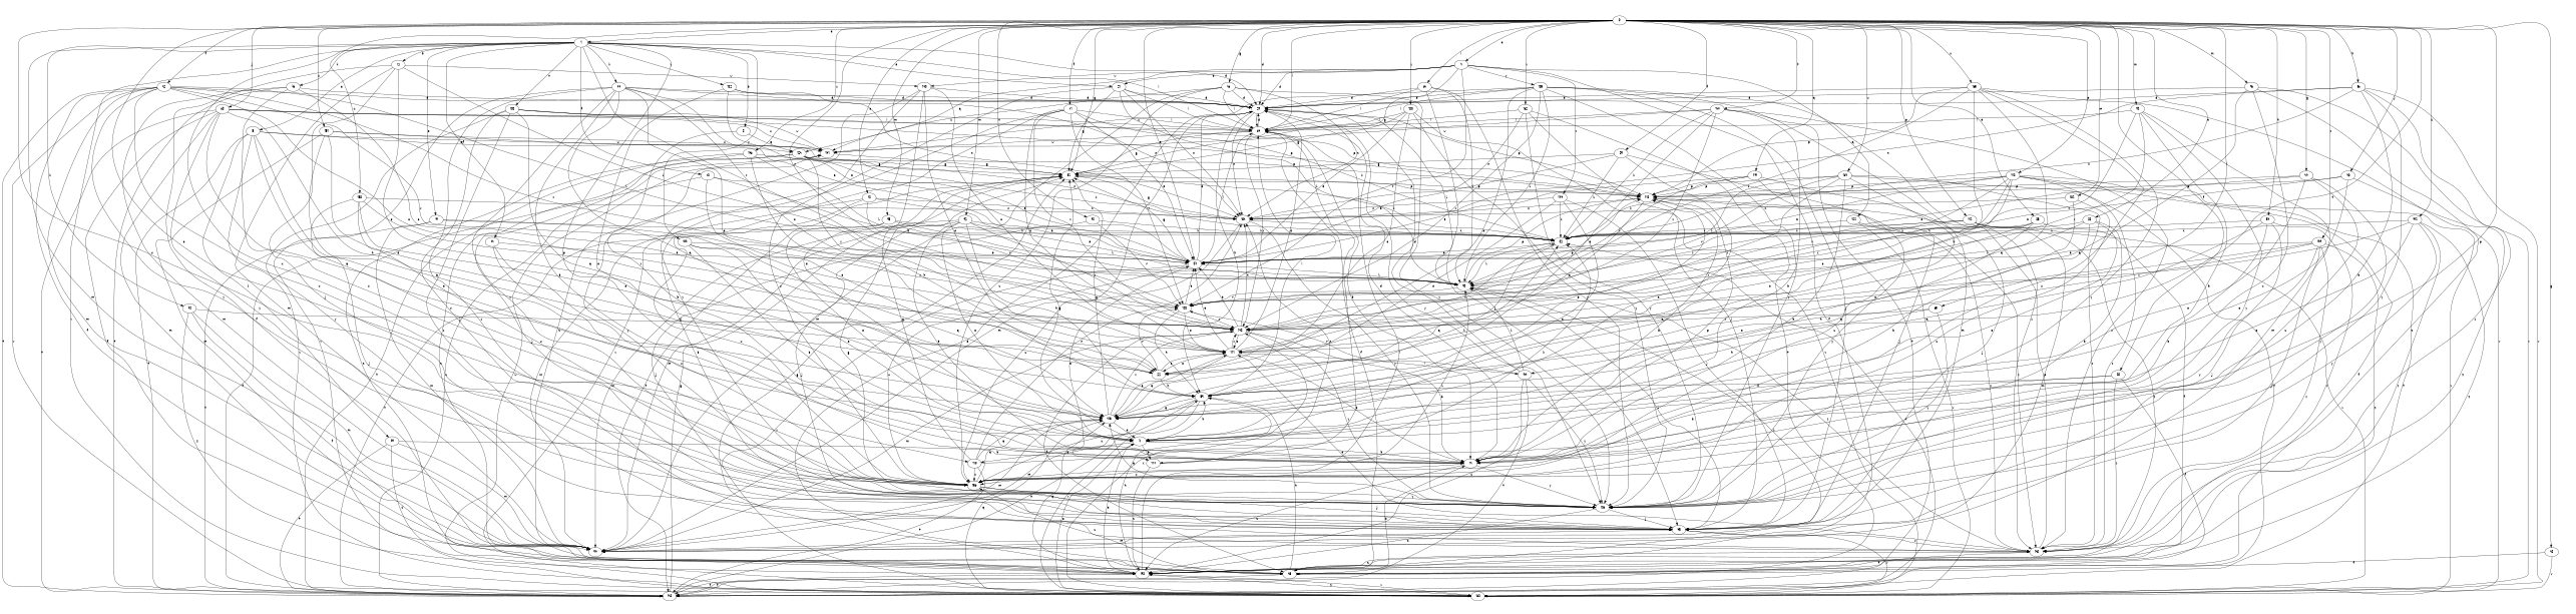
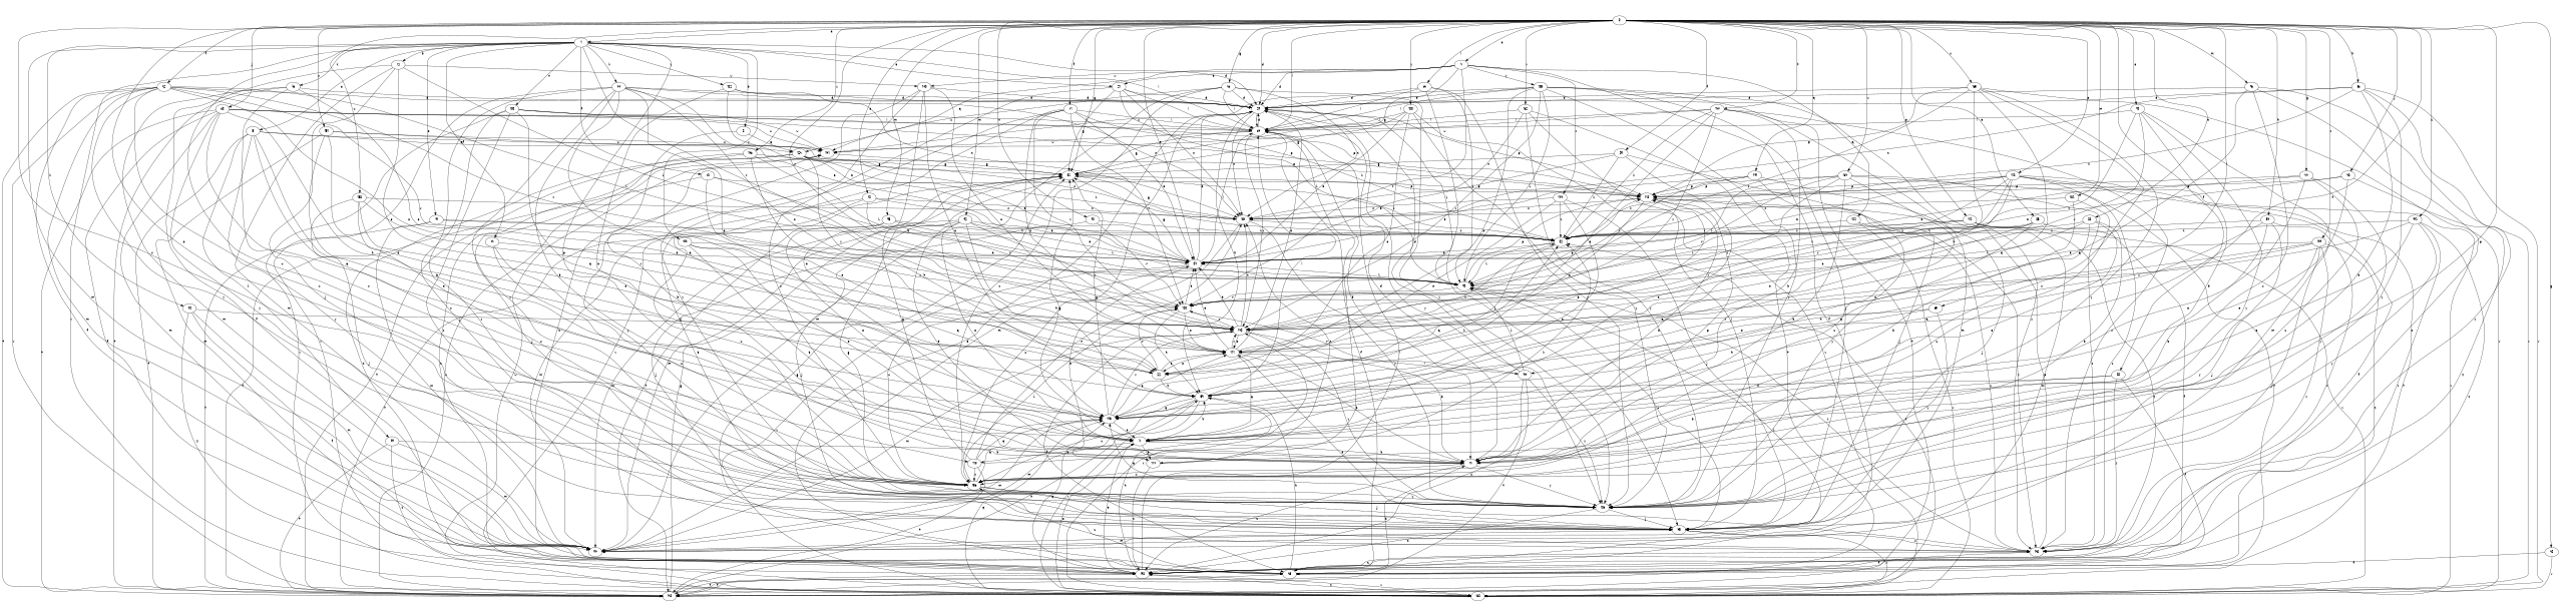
  strict digraph {
    fontname="Patrick Hand"
    node [fontname="Patrick Hand"]
    edge [fontname="Patrick Hand"]
    0
    1
    4
    18
    29
    33
    35
    37
    38
    39
    41
    42
    46
    47
    48
    52
    56
    57
    64
    65
    67
    68
    70
    92
    93
    95
    96
    98
    102
    110
    112
    113
    117
    119
    133
    139
    144
    147
    151
    153
    156
    162
    165
    167
    176
    180
    192
    5
    8
    12
    19
    21
    43
    44
    76
    77
    78
    97
    103
    163
    182
    183
    45
    122
    124
    170
    177
    185
    104
    186
    59
    90
    118
    7
    14
    82
    125
    111
    140
    75
    178
    148
    171
    193
    22
    89
    0 -> 1 [label=a]
    0 -> 4 [label=a]
    0 -> 18 [label=c]
    0 -> 29 [label=d]
    0 -> 33 [label=e]
    0 -> 35 [label=e]
    0 -> 37 [label=e]
    0 -> 38 [label=f]
    0 -> 39 [label=f]
    0 -> 41 [label=f]
    0 -> 42 [label=f]
    0 -> 46 [label=g]
    0 -> 47 [label=g]
    0 -> 48 [label=g]
    0 -> 52 [label=g]
    0 -> 56 [label=h]
    0 -> 57 [label=h]
    0 -> 64 [label=i]
    0 -> 65 [label=i]
    0 -> 67 [label=i]
    0 -> 68 [label=j]
    0 -> 70 [label=j]
    0 -> 92 [label=m]
-   0 -> 93 [label=m]
+   0 -> 93 [label=c]
    0 -> 95 [label=m]
    0 -> 96 [label=m]
    0 -> 98 [label=n]
    0 -> 102 [label=m]
    0 -> 110 [label=o]
    0 -> 112 [label=p]
    0 -> 113 [label=p]
    0 -> 117 [label=p]
    0 -> 119 [label=q]
    0 -> 133 [label=r]
    0 -> 139 [label=s]
    0 -> 144 [label=t]
    0 -> 147 [label=t]
    0 -> 151 [label=u]
    0 -> 153 [label=u]
    0 -> 156 [label=u]
    0 -> 162 [label=v]
    0 -> 165 [label=w]
    0 -> 167 [label=w]
    0 -> 176 [label=x]
    0 -> 180 [label=y]
    0 -> 192 [label=z]
    1 -> 29 [label=d]
    1 -> 67 [label=i]
    1 -> 117 [label=p]
    1 -> 133 [label=r]
    1 -> 156 [label=u]
    1 -> 5 [label=a]
    1 -> 8 [label=b]
    1 -> 12 [label=b]
    1 -> 19 [label=c]
    1 -> 21 [label=c]
    1 -> 43 [label=f]
    1 -> 44 [label=f]
    1 -> 76 [label=k]
    1 -> 77 [label=k]
    1 -> 78 [label=k]
    1 -> 97 [label=m]
    1 -> 103 [label=n]
    1 -> 163 [label=v]
    1 -> 182 [label=y]
    1 -> 183 [label=y]
    4 -> 29 [label=d]
    4 -> 52 [label=g]
    4 -> 133 [label=r]
    4 -> 21 [label=c]
    4 -> 45 [label=f]
    4 -> 122 [label=q]
    4 -> 124 [label=q]
    4 -> 170 [label=w]
    4 -> 177 [label=x]
    4 -> 185 [label=y]
    18 -> 37 [label=e]
    18 -> 133 [label=r]
    18 -> 156 [label=u]
    18 -> 97 [label=m]
    18 -> 104 [label=n]
    29 -> 67 [label=i]
    29 -> 97 [label=m]
    29 -> 104 [label=n]
    29 -> 186 [label=y]
    29 -> 59 [label=h]
    29 -> 90 [label=l]
    29 -> 118 [label=p]
    33 -> 90 [label=l]
    33 -> 7 [label=a]
    33 -> 14 [label=b]
    33 -> 82 [label=k]
    33 -> 125 [label=q]
    35 -> 45 [label=f]
    35 -> 7 [label=a]
    35 -> 82 [label=k]
    35 -> 125 [label=q]
    35 -> 111 [label=o]
    37 -> 29 [label=d]
    37 -> 52 [label=g]
    37 -> 67 [label=i]
    37 -> 156 [label=u]
    37 -> 163 [label=v]
    37 -> 90 [label=l]
    38 -> 45 [label=f]
    38 -> 59 [label=h]
    38 -> 14 [label=b]
    38 -> 140 [label=s]
    39 -> 37 [label=e]
    39 -> 52 [label=g]
    39 -> 7 [label=a]
    39 -> 82 [label=k]
    39 -> 75 [label=j]
    41 -> 37 [label=e]
    41 -> 67 [label=i]
    41 -> 133 [label=r]
    41 -> 163 [label=v]
    41 -> 82 [label=k]
    41 -> 111 [label=o]
    41 -> 75 [label=j]
    41 -> 178 [label=x]
    42 -> 29 [label=d]
    42 -> 133 [label=r]
    42 -> 156 [label=u]
    42 -> 97 [label=m]
    42 -> 163 [label=v]
    42 -> 45 [label=f]
    42 -> 186 [label=y]
    42 -> 90 [label=l]
    42 -> 111 [label=o]
    42 -> 178 [label=x]
    42 -> 148 [label=t]
    46 -> 29 [label=d]
    46 -> 67 [label=i]
    46 -> 156 [label=u]
    46 -> 97 [label=m]
    46 -> 104 [label=n]
    46 -> 186 [label=y]
    46 -> 171 [label=w]
    47 -> 37 [label=e]
    47 -> 156 [label=u]
    47 -> 186 [label=y]
    47 -> 118 [label=p]
    47 -> 7 [label=a]
    48 -> 163 [label=v]
    48 -> 45 [label=f]
    52 -> 97 [label=m]
    52 -> 118 [label=p]
    52 -> 82 [label=k]
    52 -> 148 [label=t]
    56 -> 29 [label=d]
    56 -> 163 [label=v]
    56 -> 104 [label=n]
    56 -> 186 [label=y]
    56 -> 14 [label=b]
    56 -> 82 [label=k]
    56 -> 140 [label=s]
    57 -> 14 [label=b]
    57 -> 82 [label=k]
    57 -> 125 [label=q]
    57 -> 140 [label=s]
    57 -> 75 [label=j]
    64 -> 29 [label=d]
    64 -> 67 [label=i]
    64 -> 186 [label=y]
    64 -> 90 [label=l]
    64 -> 75 [label=j]
    65 -> 186 [label=y]
    65 -> 59 [label=h]
    65 -> 178 [label=x]
    67 -> 29 [label=d]
    67 -> 52 [label=g]
    67 -> 45 [label=f]
    67 -> 14 [label=b]
    67 -> 178 [label=x]
    67 -> 171 [label=w]
    68 -> 67 [label=i]
    68 -> 97 [label=m]
    68 -> 45 [label=f]
    68 -> 186 [label=y]
    68 -> 59 [label=h]
    68 -> 118 [label=p]
    68 -> 125 [label=q]
    68 -> 148 [label=t]
    68 -> 171 [label=w]
    70 -> 37 [label=e]
    70 -> 118 [label=p]
    70 -> 7 [label=a]
    70 -> 193 [label=z]
    92 -> 37 [label=e]
    92 -> 97 [label=m]
    92 -> 59 [label=h]
    92 -> 7 [label=a]
    92 -> 14 [label=b]
    92 -> 82 [label=k]
    92 -> 75 [label=j]
    92 -> 178 [label=x]
    93 -> 67 [label=i]
    93 -> 133 [label=r]
    93 -> 97 [label=m]
    93 -> 186 [label=y]
    93 -> 14 [label=b]
    93 -> 178 [label=x]
    95 -> 90 [label=l]
    95 -> 7 [label=a]
    95 -> 82 [label=k]
    95 -> 148 [label=t]
    96 -> 29 [label=d]
    96 -> 156 [label=u]
    96 -> 163 [label=v]
    96 -> 125 [label=q]
    96 -> 193 [label=z]
    98 -> 133 [label=r]
    98 -> 82 [label=k]
    98 -> 75 [label=j]
    102 -> 156 [label=u]
    102 -> 104 [label=n]
    102 -> 14 [label=b]
    110 -> 52 [label=g]
    110 -> 156 [label=u]
    110 -> 104 [label=n]
    110 -> 82 [label=k]
    110 -> 125 [label=q]
    110 -> 148 [label=t]
    112 -> 97 [label=m]
    112 -> 163 [label=v]
    112 -> 90 [label=l]
    112 -> 82 [label=k]
    112 -> 178 [label=x]
    112 -> 193 [label=z]
    113 -> 37 [label=e]
    113 -> 133 [label=r]
    113 -> 163 [label=v]
    113 -> 45 [label=f]
    113 -> 118 [label=p]
    113 -> 82 [label=k]
    113 -> 111 [label=o]
    113 -> 140 [label=s]
    113 -> 178 [label=x]
    113 -> 148 [label=t]
    117 -> 37 [label=e]
    117 -> 67 [label=i]
    117 -> 104 [label=n]
    117 -> 193 [label=z]
    119 -> 37 [label=e]
    119 -> 186 [label=y]
    119 -> 90 [label=l]
    119 -> 118 [label=p]
    119 -> 75 [label=j]
    133 -> 37 [label=e]
    133 -> 59 [label=h]
    133 -> 118 [label=p]
    133 -> 111 [label=o]
    133 -> 178 [label=x]
    139 -> 37 [label=e]
    139 -> 186 [label=y]
    139 -> 59 [label=h]
    139 -> 111 [label=o]
    139 -> 140 [label=s]
    139 -> 75 [label=j]
    139 -> 193 [label=z]
    144 -> 29 [label=d]
    144 -> 133 [label=r]
    144 -> 186 [label=y]
    144 -> 90 [label=l]
    144 -> 148 [label=t]
    144 -> 193 [label=z]
    147 -> 67 [label=i]
    147 -> 97 [label=m]
    147 -> 14 [label=b]
    147 -> 82 [label=k]
    147 -> 140 [label=s]
    147 -> 178 [label=x]
    147 -> 171 [label=w]
    147 -> 22 [label=c]
    151 -> 97 [label=m]
    151 -> 118 [label=p]
    151 -> 125 [label=q]
    151 -> 171 [label=w]
    151 -> 22 [label=c]
    153 -> 156 [label=u]
    153 -> 104 [label=n]
    153 -> 75 [label=j]
    153 -> 178 [label=x]
    153 -> 22 [label=c]
    156 -> 186 [label=y]
-   156 -> 90 [label=l]
+   156 -> 133 [label=l]
    156 -> 125 [label=q]
    156 -> 75 [label=j]
    162 -> 67 [label=i]
    162 -> 104 [label=n]
    162 -> 186 [label=y]
    162 -> 75 [label=j]
    162 -> 148 [label=t]
    165 -> 29 [label=d]
    165 -> 156 [label=u]
    165 -> 163 [label=v]
    165 -> 186 [label=y]
    165 -> 59 [label=h]
    165 -> 90 [label=l]
    165 -> 118 [label=p]
    165 -> 125 [label=q]
    167 -> 133 [label=r]
    167 -> 156 [label=u]
    167 -> 90 [label=l]
    167 -> 118 [label=p]
    167 -> 14 [label=b]
    167 -> 140 [label=s]
    167 -> 178 [label=x]
    167 -> 148 [label=t]
    176 -> 52 [label=g]
    176 -> 59 [label=h]
    176 -> 90 [label=l]
    176 -> 148 [label=t]
    176 -> 193 [label=z]
    180 -> 37 [label=e]
    180 -> 52 [label=g]
    180 -> 67 [label=i]
    180 -> 163 [label=v]
    180 -> 186 [label=y]
    180 -> 22 [label=c]
    192 -> 186 [label=y]
    192 -> 7 [label=a]
    192 -> 82 [label=k]
    192 -> 140 [label=s]
    192 -> 178 [label=x]
    192 -> 193 [label=z]
    5 -> 156 [label=u]
    5 -> 124 [label=q]
    5 -> 186 [label=y]
    5 -> 7 [label=a]
    5 -> 148 [label=t]
    5 -> 171 [label=w]
    5 -> 89 [label=l]
    8 -> 124 [label=q]
    8 -> 14 [label=b]
    12 -> 97 [label=m]
    12 -> 45 [label=f]
    12 -> 170 [label=w]
    12 -> 90 [label=l]
    12 -> 75 [label=j]
    12 -> 22 [label=c]
    19 -> 97 [label=m]
    19 -> 82 [label=k]
    19 -> 178 [label=x]
    19 -> 148 [label=t]
    21 -> 29 [label=d]
    21 -> 52 [label=g]
    21 -> 67 [label=i]
    21 -> 156 [label=u]
    21 -> 104 [label=n]
    21 -> 90 [label=l]
    43 -> 90 [label=l]
    43 -> 118 [label=p]
    43 -> 148 [label=t]
    43 -> 22 [label=c]
    44 -> 37 [label=e]
    44 -> 156 [label=u]
    44 -> 14 [label=b]
    76 -> 29 [label=d]
    76 -> 156 [label=u]
    76 -> 97 [label=m]
    76 -> 111 [label=o]
    76 -> 148 [label=t]
    77 -> 29 [label=d]
    77 -> 37 [label=e]
    77 -> 163 [label=v]
    77 -> 104 [label=n]
    77 -> 186 [label=y]
    77 -> 14 [label=b]
    77 -> 125 [label=q]
    77 -> 111 [label=o]
    77 -> 140 [label=s]
    77 -> 22 [label=c]
    78 -> 97 [label=m]
    78 -> 45 [label=f]
    78 -> 178 [label=x]
    78 -> 193 [label=z]
    103 -> 67 [label=i]
    103 -> 163 [label=v]
    103 -> 118 [label=p]
    103 -> 125 [label=q]
    103 -> 140 [label=s]
    103 -> 75 [label=j]
    103 -> 171 [label=w]
    163 -> 7 [label=a]
    163 -> 125 [label=q]
    163 -> 178 [label=x]
    163 -> 171 [label=w]
    163 -> 193 [label=z]
    182 -> 29 [label=d]
    182 -> 37 [label=e]
    182 -> 104 [label=n]
    182 -> 7 [label=a]
    183 -> 37 [label=e]
    183 -> 7 [label=a]
    183 -> 14 [label=b]
    183 -> 125 [label=q]
    45 -> 29 [label=d]
    45 -> 156 [label=u]
    45 -> 59 [label=h]
    45 -> 90 [label=l]
    45 -> 14 [label=b]
    45 -> 148 [label=t]
    122 -> 163 [label=v]
    122 -> 82 [label=k]
    122 -> 140 [label=s]
    124 -> 37 [label=e]
    124 -> 52 [label=g]
    124 -> 104 [label=n]
    124 -> 82 [label=k]
    124 -> 75 [label=j]
    124 -> 178 [label=x]
    124 -> 193 [label=z]
    170 -> 29 [label=d]
    170 -> 186 [label=y]
    170 -> 7 [label=a]
    170 -> 111 [label=o]
    170 -> 193 [label=z]
    170 -> 22 [label=c]
    177 -> 104 [label=n]
    177 -> 7 [label=a]
    177 -> 82 [label=k]
    177 -> 75 [label=j]
    177 -> 22 [label=c]
    185 -> 29 [label=d]
    185 -> 67 [label=i]
    185 -> 186 [label=y]
    185 -> 90 [label=l]
    185 -> 140 [label=s]
    185 -> 75 [label=j]
    185 -> 178 [label=x]
    185 -> 148 [label=t]
    185 -> 171 [label=w]
    185 -> 22 [label=c]
    104 -> 52 [label=g]
    104 -> 156 [label=u]
    104 -> 186 [label=y]
    104 -> 82 [label=k]
    186 -> 125 [label=q]
    186 -> 75 [label=j]
    186 -> 193 [label=z]
    59 -> 67 [label=i]
    59 -> 156 [label=u]
    59 -> 97 [label=m]
    59 -> 163 [label=v]
    59 -> 118 [label=p]
    59 -> 125 [label=q]
    90 -> 133 [label=r]
    90 -> 118 [label=p]
    90 -> 140 [label=s]
    118 -> 104 [label=n]
    118 -> 14 [label=b]
    118 -> 111 [label=o]
    118 -> 140 [label=s]
    7 -> 52 [label=g]
    7 -> 110 [label=o]
    7 -> 117 [label=p]
    7 -> 59 [label=h]
    7 -> 14 [label=b]
    14 -> 29 [label=d]
    14 -> 156 [label=u]
    14 -> 186 [label=y]
    14 -> 118 [label=p]
    14 -> 193 [label=z]
    82 -> 37 [label=e]
    82 -> 90 [label=l]
    82 -> 125 [label=q]
    125 -> 52 [label=g]
    125 -> 97 [label=m]
    125 -> 7 [label=a]
    125 -> 82 [label=k]
    125 -> 111 [label=o]
    125 -> 178 [label=x]
    111 -> 29 [label=d]
    111 -> 37 [label=e]
    111 -> 144 [label=i]
    111 -> 14 [label=b]
    111 -> 82 [label=k]
-   111 -> 125 [label=q]
+   111 -> 7 [label=q]
    111 -> 178 [label=x]
    111 -> 22 [label=c]
    140 -> 45 [label=f]
    140 -> 118 [label=p]
    140 -> 111 [label=o]
    140 -> 193 [label=z]
    75 -> 52 [label=g]
    75 -> 97 [label=m]
    75 -> 163 [label=v]
    75 -> 90 [label=l]
    75 -> 140 [label=s]
    178 -> 37 [label=e]
    178 -> 97 [label=m]
    178 -> 45 [label=f]
    178 -> 104 [label=n]
    178 -> 186 [label=y]
    178 -> 14 [label=b]
    178 -> 111 [label=o]
    148 -> 52 [label=g]
    148 -> 59 [label=h]
    148 -> 82 [label=k]
    148 -> 171 [label=w]
    171 -> 52 [label=g]
    171 -> 186 [label=y]
    193 -> 52 [label=g]
    193 -> 67 [label=i]
    193 -> 163 [label=v]
    193 -> 59 [label=h]
    193 -> 7 [label=a]
    193 -> 125 [label=q]
    193 -> 148 [label=t]
    22 -> 133 [label=r]
    22 -> 59 [label=h]
    22 -> 111 [label=o]
    89 -> 97 [label=m]
    89 -> 14 [label=b]
    89 -> 148 [label=t]
    89 -> 193 [label=z]
  }
